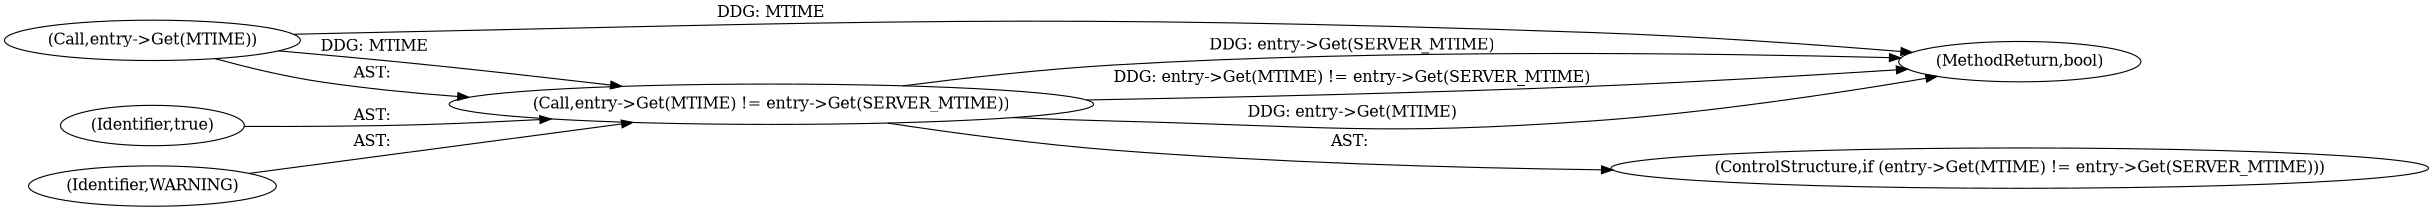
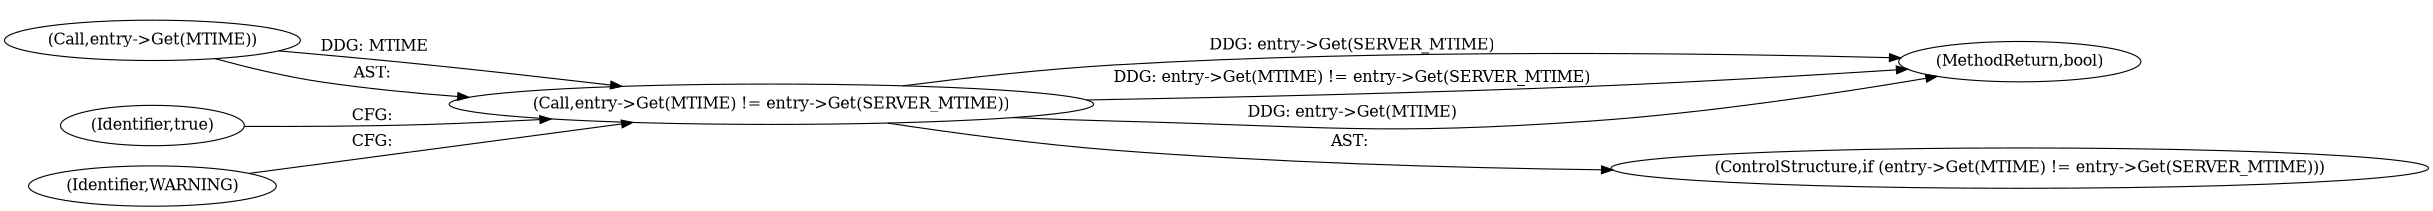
  digraph {
    rankdir=LR
    n1 [label="(Call,entry->Get(MTIME))"]
    n2 [label="(Call,entry->Get(MTIME) != entry->Get(SERVER_MTIME))"]
    n3 [label="(MethodReturn,bool)"]
    n4 [label="(ControlStructure,if (entry->Get(MTIME) != entry->Get(SERVER_MTIME)))"]
    n5 [label="(Identifier,true)"]
    n6 [label="(Identifier,WARNING)"]
    n1 -> n2 [label="AST: "]
    n1 -> n2 [label="DDG: MTIME"]
-   n1 -> n3 [label="DDG: MTIME"]
    n2 -> n3 [label="DDG: entry->Get(SERVER_MTIME)"]
    n2 -> n3 [label="DDG: entry->Get(MTIME) != entry->Get(SERVER_MTIME)"]
    n2 -> n3 [label="DDG: entry->Get(MTIME)"]
    n2 -> n4 [label="AST: "]
-   n5 -> n2 [label="AST: "]
-   n6 -> n2 [label="AST: "]
+   n5 -> n2 [label="CFG: "]
+   n6 -> n2 [label="CFG: "]
  }
